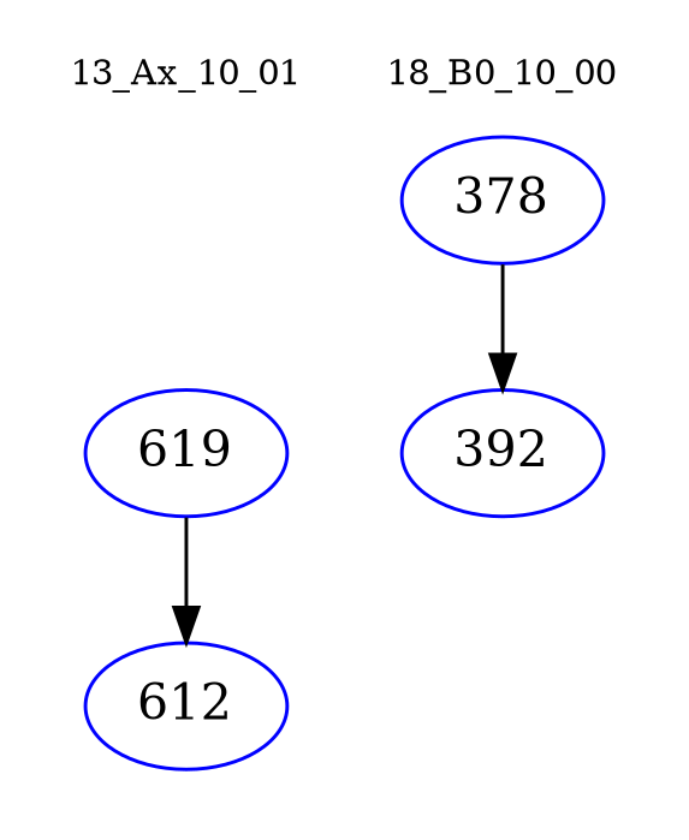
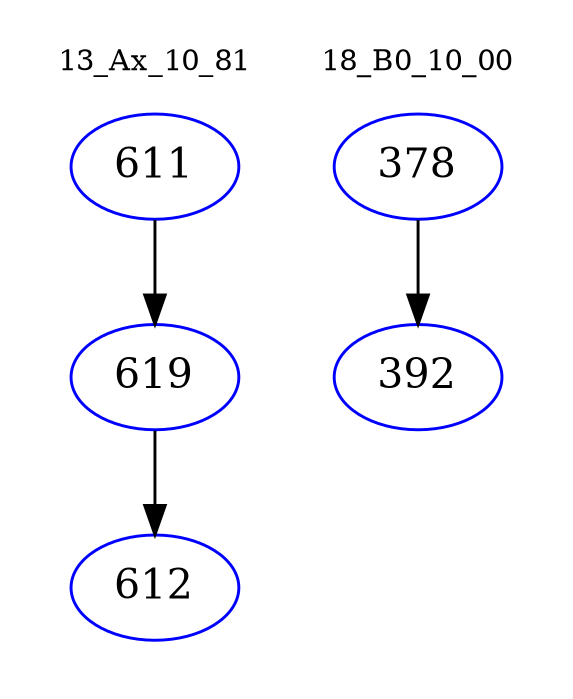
  digraph {
    node [color=blue]
    edge [color=black]
+   n1 [label=611]
    n2 [label=619]
    n3 [label=612]
    n4 [label=378]
    n5 [label=392]
    subgraph cluster_1 {
      color=white
      fontsize=10
-     label="13_Ax_10_01"
+     label="13_Ax_10_81"
+     n1
      n2
      n3
    }
    subgraph cluster_2 {
      color=white
      fontsize=10
      label="18_B0_10_00"
      n4
      n5
    }
+   n1 -> n2
    n2 -> n3
    n4 -> n5
  }
